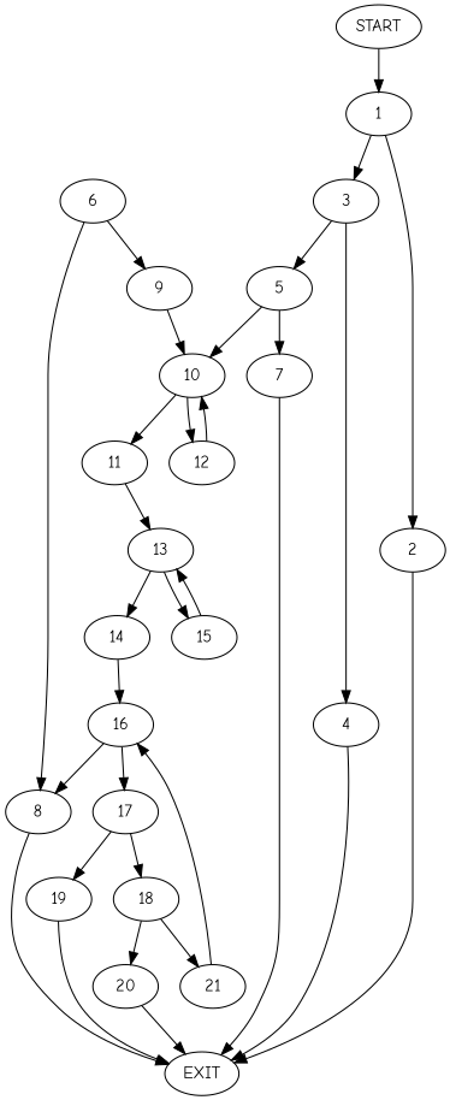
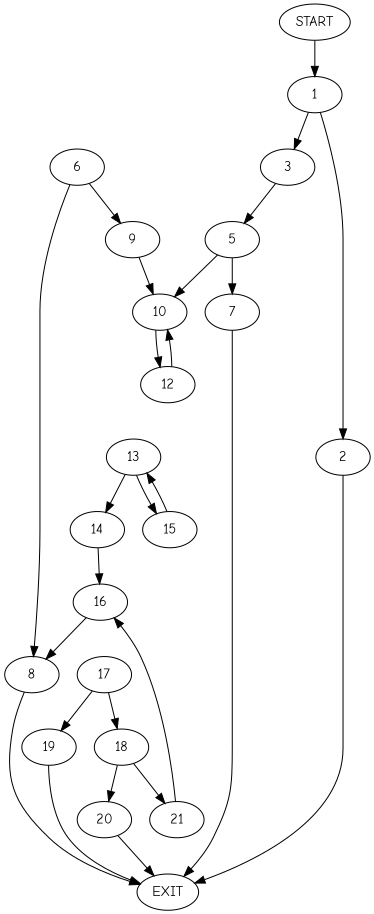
  digraph {
    fontname="Comic Neue"
    node [fontname="Comic Neue"]
    edge [fontname="Comic Neue"]
    n1 [label=START]
    1
    2
    3
    n5 [label=EXIT]
-   4
    5
    7
    10
    6
    8
    9
-   11
    12
    13
    14
    15
    16
    17
    18
    19
    20
    21
    n1 -> 1
    1 -> 2
    1 -> 3
    2 -> n5
-   3 -> 4
    3 -> 5
-   4 -> n5
    5 -> 7
    5 -> 10
    7 -> n5
-   10 -> 11
    10 -> 12
    6 -> 8
    6 -> 9
    8 -> n5
    9 -> 10
-   11 -> 13
    12 -> 10
    13 -> 14
    13 -> 15
    14 -> 16
    15 -> 13
    16 -> 8
-   16 -> 17
    17 -> 18
    17 -> 19
    18 -> 20
    18 -> 21
    19 -> n5
    20 -> n5
    21 -> 16
  }
